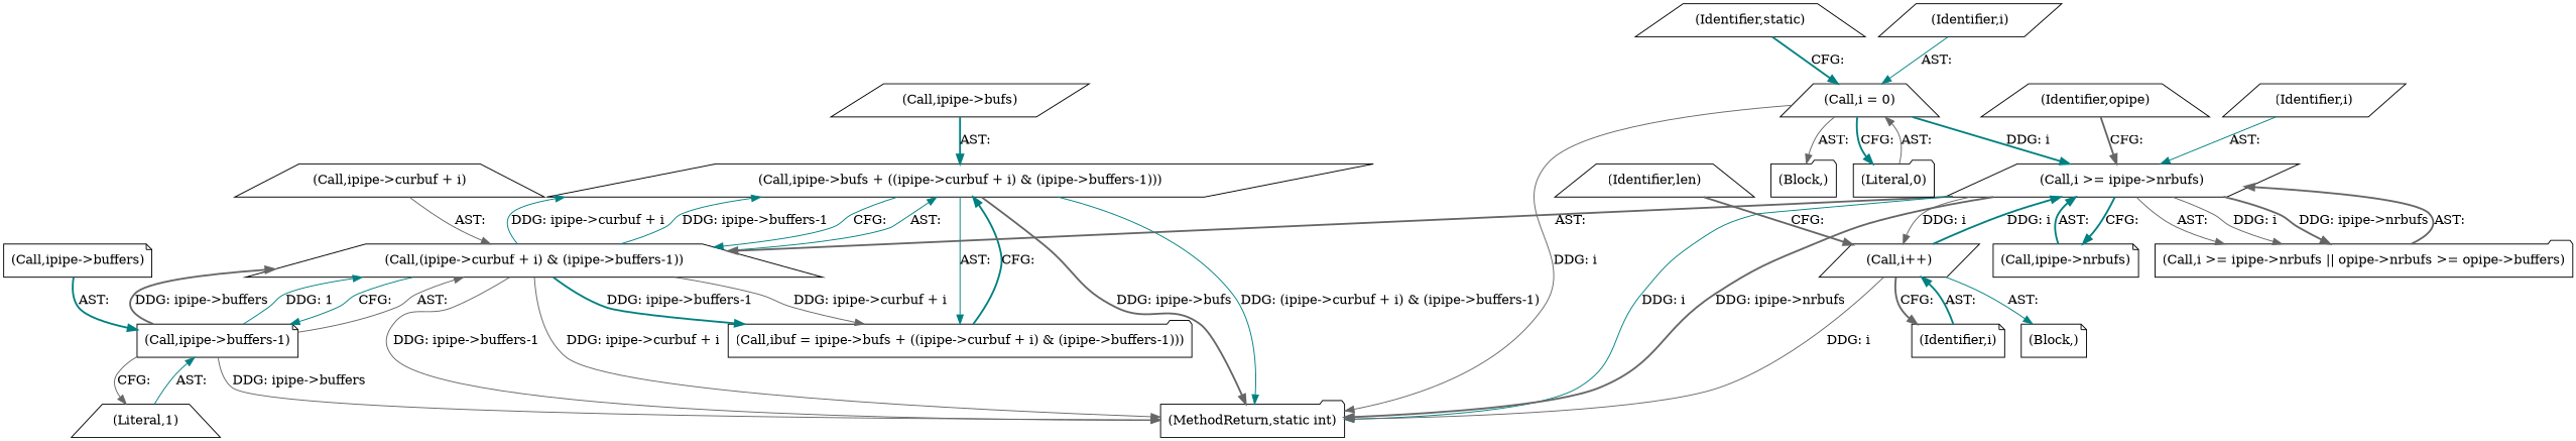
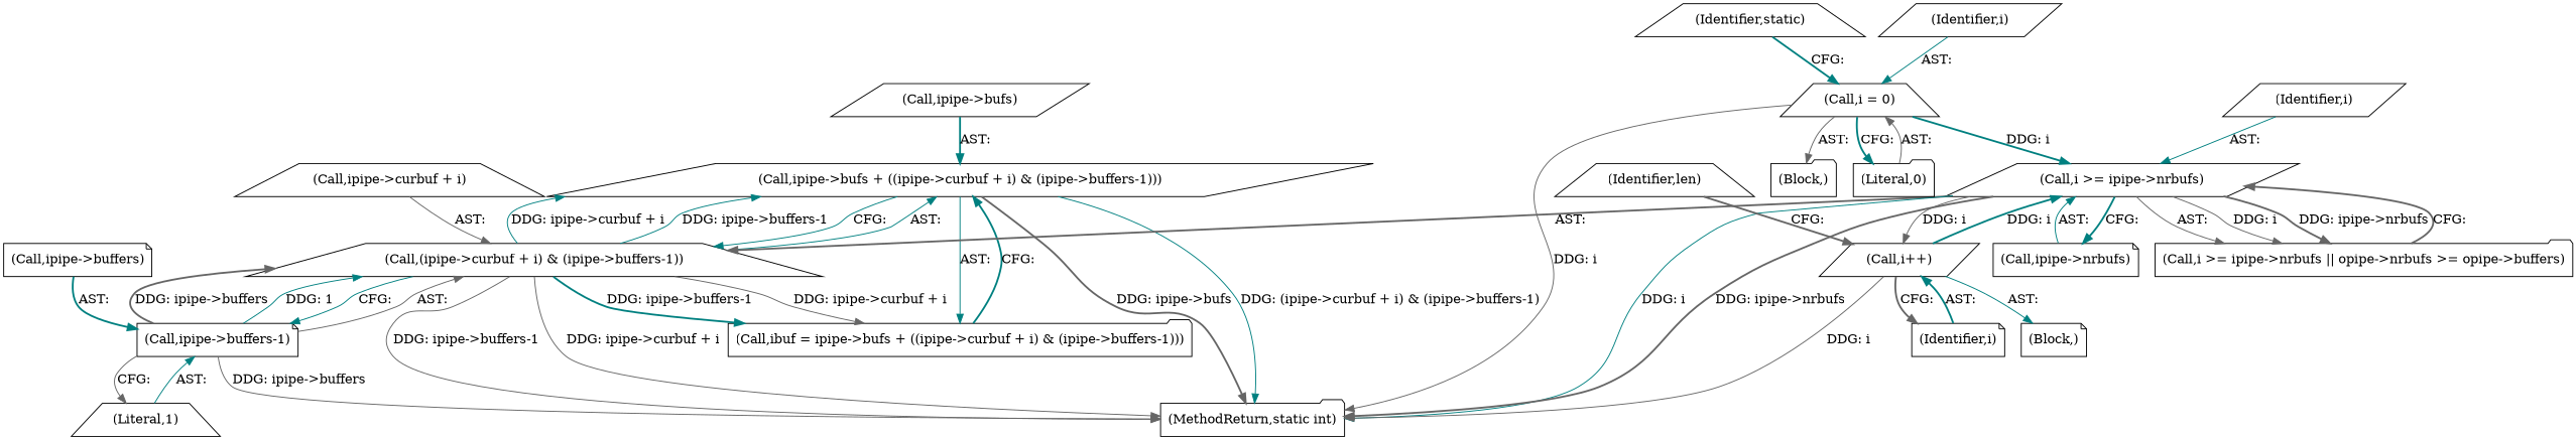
  digraph {
    node [shape=trapezium]
    edge [color=teal style=solid]
    n1 [label="(Call,ipipe->bufs + ((ipipe->curbuf + i) & (ipipe->buffers-1)))" shape=parallelogram]
    n2 [label="(Call,(ipipe->curbuf + i) & (ipipe->buffers-1))"]
    n3 [label="(Call,ibuf = ipipe->bufs + ((ipipe->curbuf + i) & (ipipe->buffers-1)))" shape=folder]
    n4 [label="(MethodReturn,static int)" shape=folder]
    n5 [label="(Call,ipipe->buffers-1)" shape=note]
    n6 [label="(Literal,1)"]
    n7 [label="(Call,i >= ipipe->nrbufs)" shape=parallelogram]
    n8 [label="(Call,i++)" shape=parallelogram]
    n9 [label="(Call,ipipe->nrbufs)" shape=note]
    n10 [label="(Call,i >= ipipe->nrbufs || opipe->nrbufs >= opipe->buffers)" shape=folder]
    n11 [label="(Block,)" shape=note]
    n12 [label="(Identifier,i)" shape=note]
    n13 [label="(Call,ipipe->curbuf + i)"]
    n14 [label="(Call,i = 0)"]
    n15 [label="(Literal,0)" shape=folder]
    n16 [label="(Block,)" shape=folder]
-   n17 [label="(Identifier,opipe)"]
    n18 [label="(Call,ipipe->buffers)" shape=note]
    n19 [label="(Identifier,len)"]
    n20 [label="(Identifier,static)"]
    n21 [label="(Identifier,i)" shape=parallelogram]
    n22 [label="(Call,ipipe->bufs)" shape=parallelogram]
    n23 [label="(Identifier,i)" shape=parallelogram]
    n1 -> n2 [label="CFG: "]
    n1 -> n3 [label="AST: "]
    n1 -> n4 [color=gray40 label="DDG: ipipe->bufs" style=bold]
    n1 -> n4 [label="DDG: (ipipe->curbuf + i) & (ipipe->buffers-1)"]
    n2 -> n1 [label="AST: "]
    n2 -> n1 [label="DDG: ipipe->curbuf + i"]
    n2 -> n1 [label="DDG: ipipe->buffers-1"]
    n2 -> n3 [color=gray40 label="DDG: ipipe->curbuf + i"]
    n2 -> n3 [label="DDG: ipipe->buffers-1" style=bold]
    n2 -> n4 [color=gray40 label="DDG: ipipe->curbuf + i"]
    n2 -> n4 [color=gray40 label="DDG: ipipe->buffers-1"]
    n2 -> n5 [label="CFG: "]
    n3 -> n1 [label="CFG: " style=bold]
    n5 -> n2 [color=gray40 label="AST: "]
    n5 -> n2 [color=gray40 label="DDG: ipipe->buffers" style=bold]
    n5 -> n2 [label="DDG: 1"]
    n5 -> n4 [color=gray40 label="DDG: ipipe->buffers"]
    n5 -> n6 [color=gray40 label="CFG: "]
    n6 -> n5 [label="AST: "]
    n7 -> n2 [color=gray40 label="AST: " style=bold]
    n7 -> n4 [label="DDG: i"]
    n7 -> n4 [color=gray40 label="DDG: ipipe->nrbufs" style=bold]
    n7 -> n8 [color=gray40 label="DDG: i"]
    n7 -> n9 [label="CFG: " style=bold]
    n7 -> n10 [color=gray40 label="AST: "]
    n7 -> n10 [color=gray40 label="DDG: i"]
    n7 -> n10 [color=gray40 label="DDG: ipipe->nrbufs" style=bold]
    n8 -> n4 [color=gray40 label="DDG: i"]
    n8 -> n7 [label="DDG: i" style=bold]
    n8 -> n11 [label="AST: "]
    n8 -> n12 [color=gray40 label="CFG: " style=bold]
-   n9 -> n7 [label="AST: " style=bold]
-   n10 -> n7 [color=gray40 label="AST: " style=bold]
+   n9 -> n7 [label="AST: "]
+   n10 -> n7 [color=gray40 label="CFG: " style=bold]
    n12 -> n8 [label="AST: " style=bold]
    n13 -> n2 [color=gray40 label="AST: "]
    n14 -> n4 [color=gray40 label="DDG: i"]
    n14 -> n7 [label="DDG: i" style=bold]
    n14 -> n15 [label="CFG: " style=bold]
    n14 -> n16 [color=gray40 label="AST: "]
    n15 -> n14 [color=gray40 label="AST: "]
-   n17 -> n7 [color=gray40 label="CFG: " style=bold]
    n18 -> n5 [label="AST: " style=bold]
    n19 -> n8 [color=gray40 label="CFG: " style=bold]
    n20 -> n14 [label="CFG: " style=bold]
    n21 -> n14 [label="AST: "]
    n22 -> n1 [label="AST: " style=bold]
    n23 -> n7 [label="AST: "]
  }
